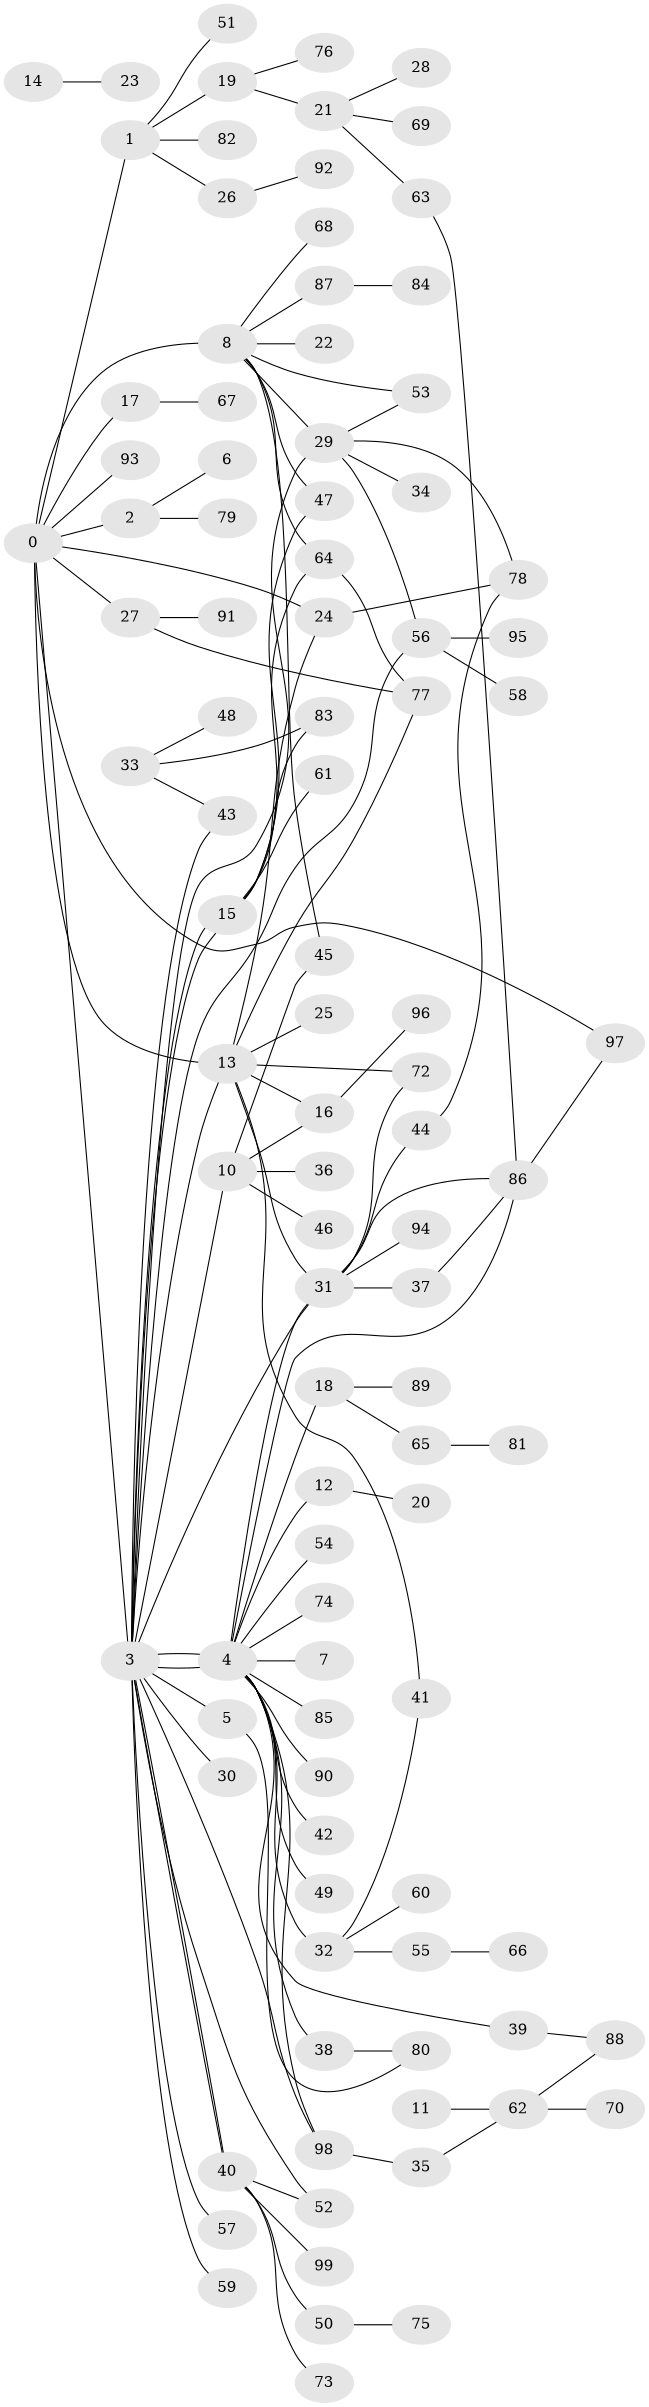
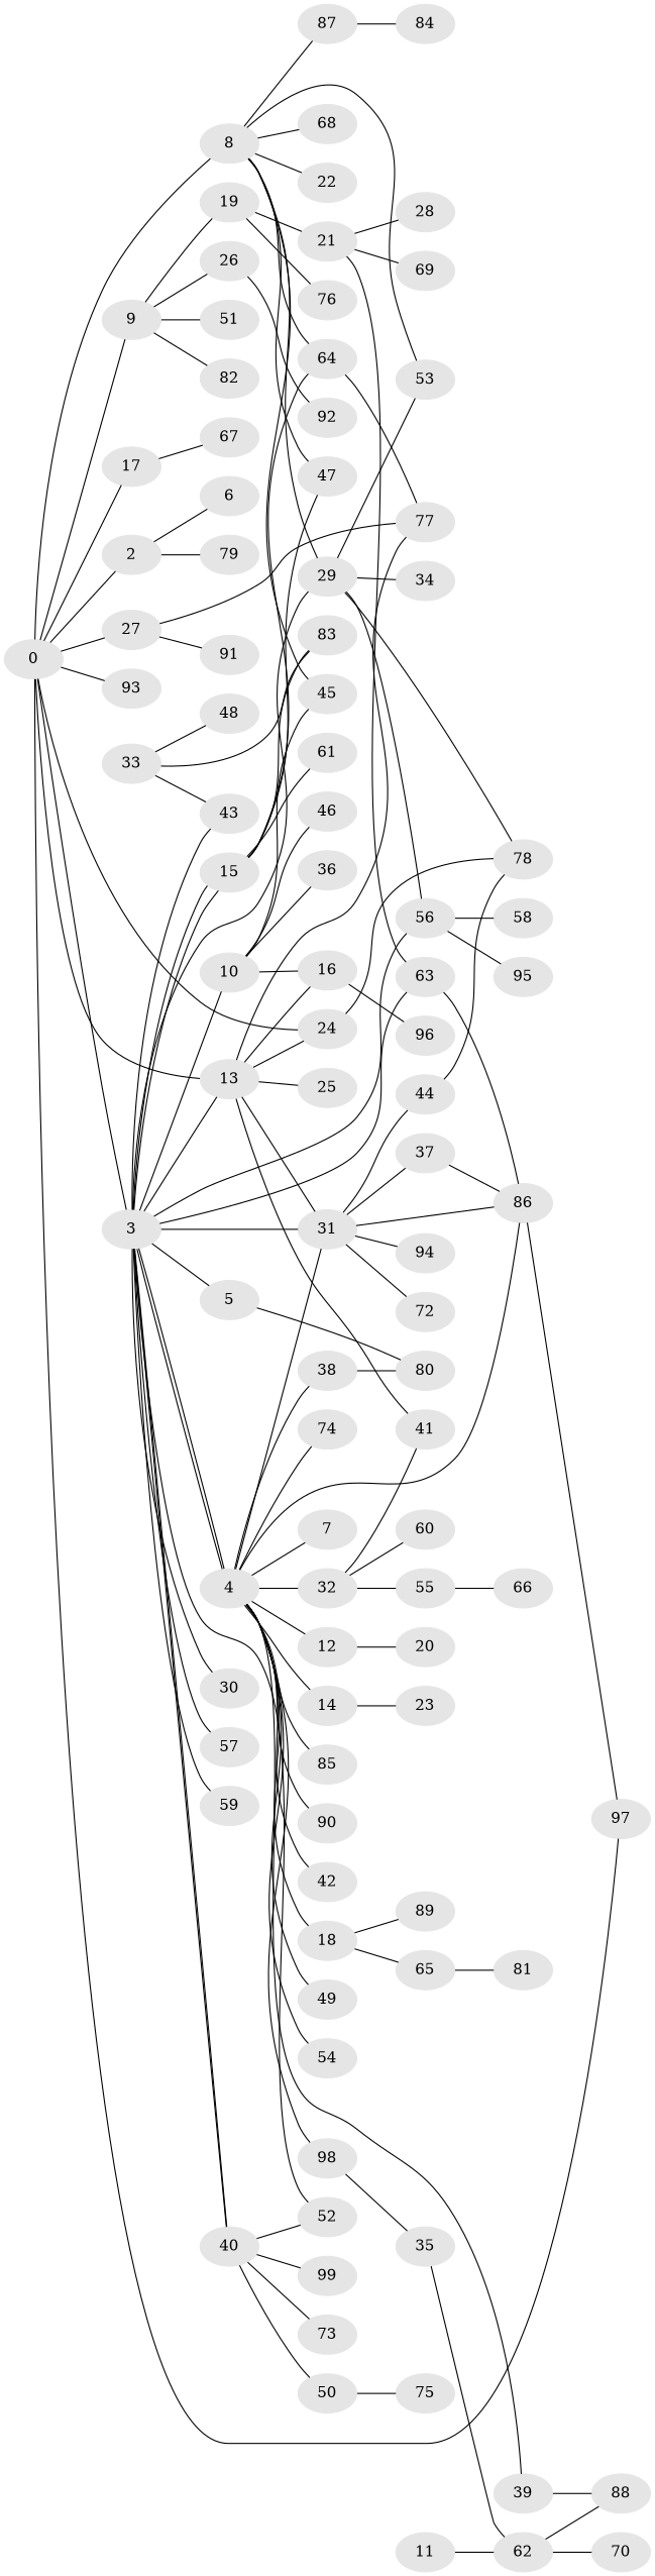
  graph {
    rankdir=LR
    node [color=gray90 style=filled]
    n1 [label=0]
    2
    3
    8
-   9 [label=1]
+   9
    13
    17
    24
    27
    93
    97
    6
    79
    4
    5
    10
    15
    29
    30
    31
    40
    52
    56
    57
    59
    98
    43
    22
    45
    47
    53
    64
    68
    87
    19
    26
    51
    82
    16
    25
    41
    72
    77
    67
    78
    91
    7
    12
    14
    18
    32
    38
    39
    42
    49
    54
    74
    85
    90
    86
    80
    36
    46
    61
    83
    34
    37
    44
    94
    33
    48
    50
    73
    99
    58
    95
    35
    11
    62
    20
    23
    65
    89
    55
    60
    88
    84
    21
    76
    92
    96
    70
    81
    28
    63
    69
    66
    75
    n1 -- 2
    n1 -- 3
    n1 -- 8
    n1 -- 9
    n1 -- 13
    n1 -- 17
    n1 -- 24
    n1 -- 27
    n1 -- 93
    n1 -- 97
    2 -- 6
    2 -- 79
    3 -- 13
    3 -- 4
    3 -- 4
    3 -- 5
    3 -- 10
    3 -- 15
    3 -- 15
    3 -- 29
    3 -- 30
    3 -- 31
    3 -- 40
    3 -- 40
    3 -- 52
    3 -- 56
    3 -- 57
    3 -- 59
-   3 -- 98
+   3 -- 63
    3 -- 43
    8 -- 29
    8 -- 22
    8 -- 45
    8 -- 47
    8 -- 53
    8 -- 64
    8 -- 68
    8 -- 87
    9 -- 19
    9 -- 26
    9 -- 51
    9 -- 82
    13 -- 24
    13 -- 31
    13 -- 16
    13 -- 25
    13 -- 41
-   13 -- 72
    13 -- 77
    17 -- 67
    24 -- 78
    27 -- 77
    27 -- 91
    4 -- 31
    4 -- 98
    4 -- 7
    4 -- 12
+   4 -- 14
    4 -- 18
    4 -- 32
    4 -- 38
    4 -- 39
    4 -- 42
    4 -- 49
    4 -- 54
    4 -- 74
    4 -- 85
    4 -- 90
    4 -- 86
    5 -- 80
    10 -- 45
    10 -- 16
    10 -- 36
    10 -- 46
    15 -- 47
    15 -- 64
    15 -- 61
    15 -- 83
    29 -- 56
    29 -- 53
    29 -- 78
    29 -- 34
    31 -- 72
    31 -- 86
    31 -- 37
    31 -- 44
    31 -- 94
    40 -- 52
    40 -- 50
    40 -- 73
    40 -- 99
    56 -- 58
    56 -- 95
    98 -- 35
    64 -- 77
    87 -- 84
    19 -- 21
    19 -- 76
    26 -- 92
    16 -- 96
    12 -- 20
    14 -- 23
    18 -- 65
    18 -- 89
    32 -- 41
    32 -- 55
    32 -- 60
    38 -- 80
    39 -- 88
    86 -- 97
    37 -- 86
    44 -- 78
    33 -- 43
    33 -- 83
    33 -- 48
    50 -- 75
    35 -- 62
    11 -- 62
    62 -- 88
    62 -- 70
    65 -- 81
    55 -- 66
    21 -- 28
    21 -- 63
    21 -- 69
    63 -- 86
  }
